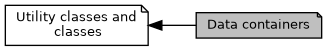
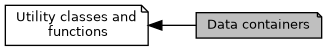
  digraph {
    rankdir=LR
    node [color=black fontname=Helvetica fontsize=10 shape=note style=filled]
-   n1 [fillcolor=white height=0.2 label="Utility classes and\l classes" width=0.4]
+   n1 [fillcolor=white height=0.2 label="Utility classes and\l functions" width=0.4]
    n2 [fillcolor=grey75 fontcolor=black height=0.2 label="Data containers" width=0.4]
    n1 -> n2 [dir=back fontname=Helvetica fontsize=10 labelfontname=Helvetica labelfontsize=10 shape=plaintext style=solid]
  }
